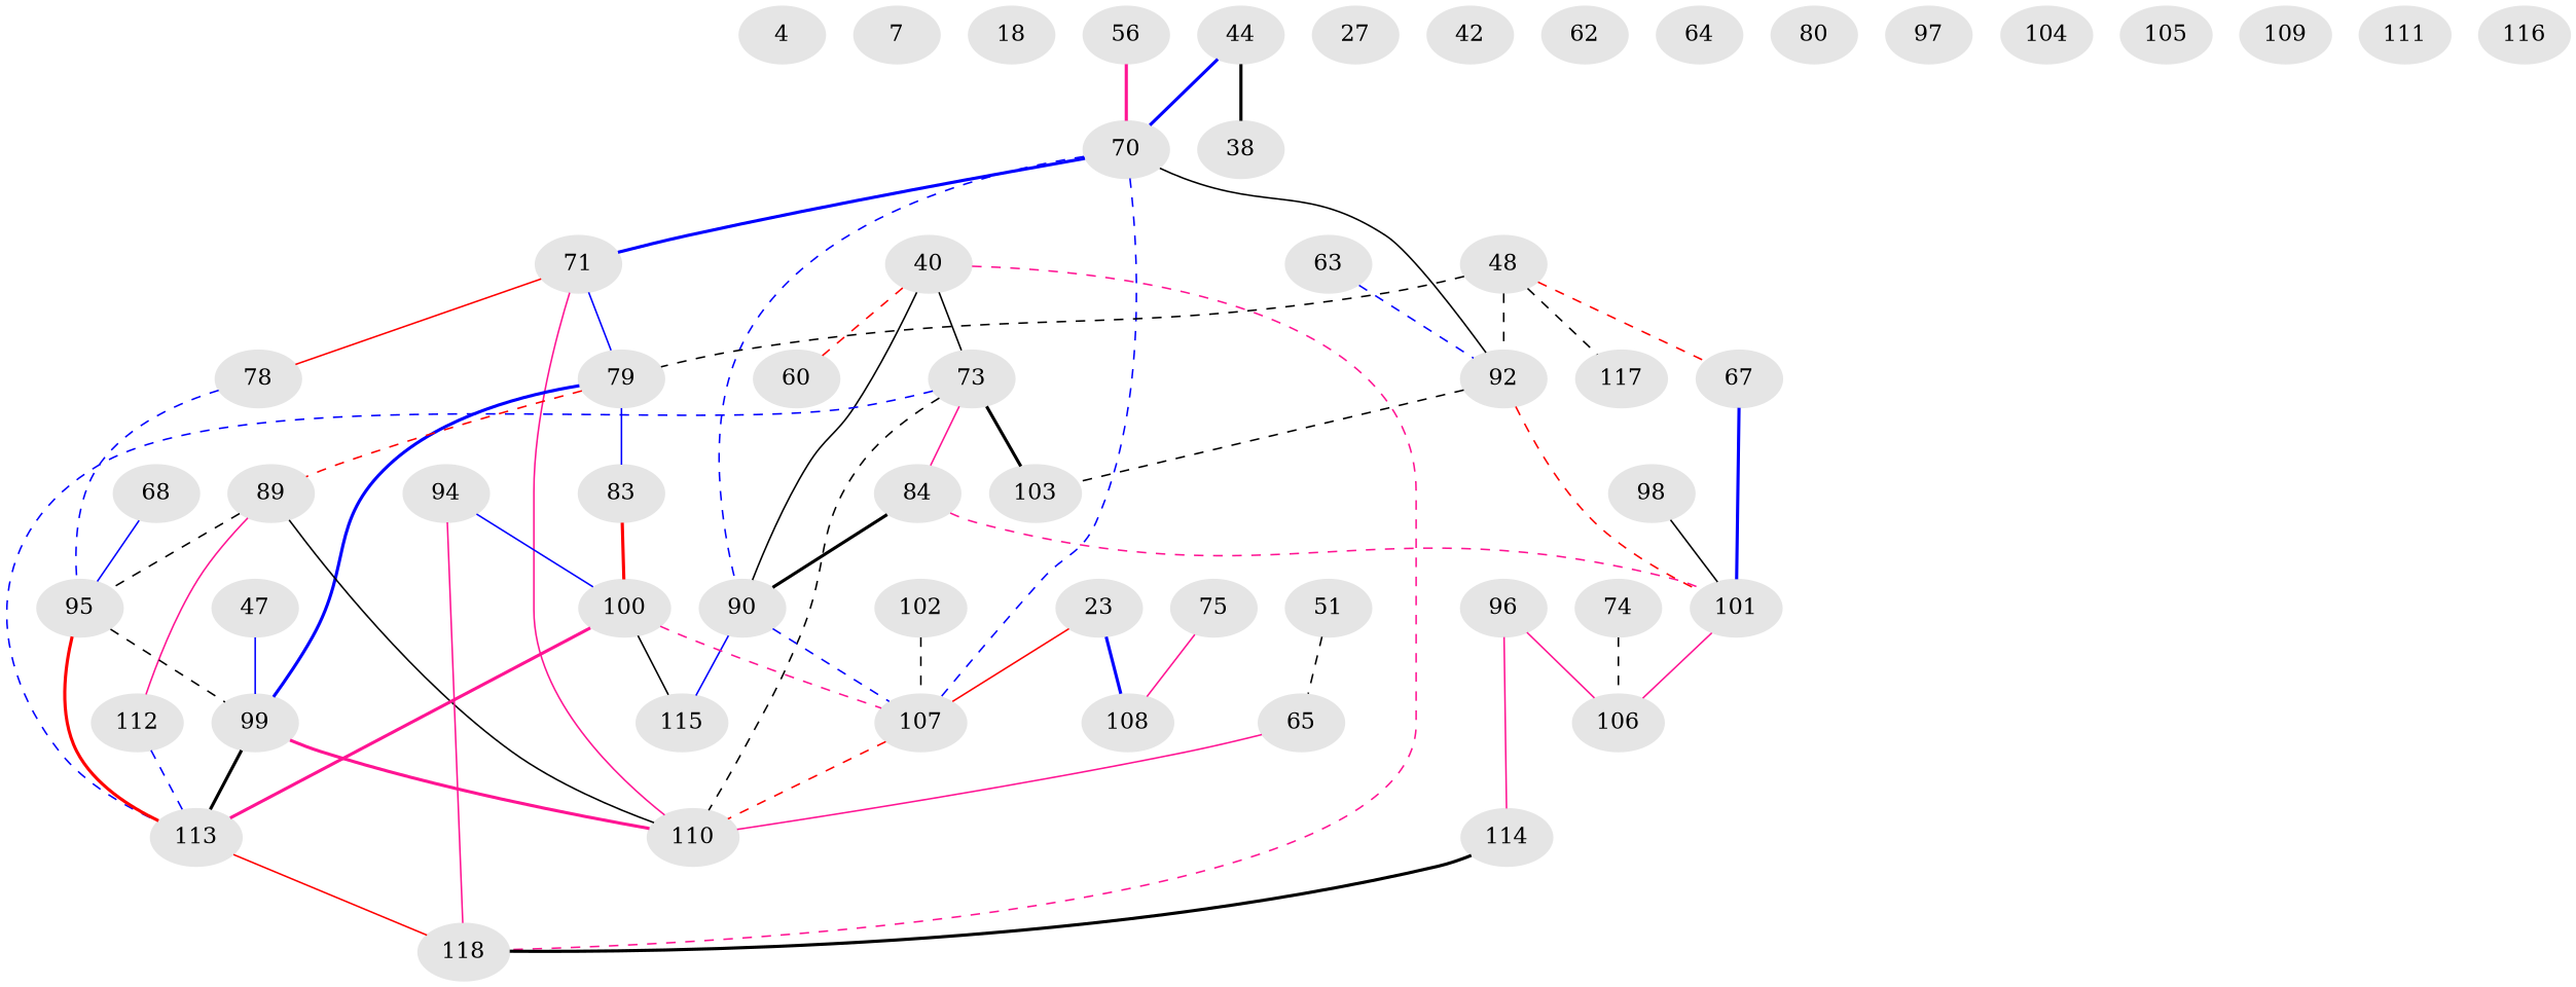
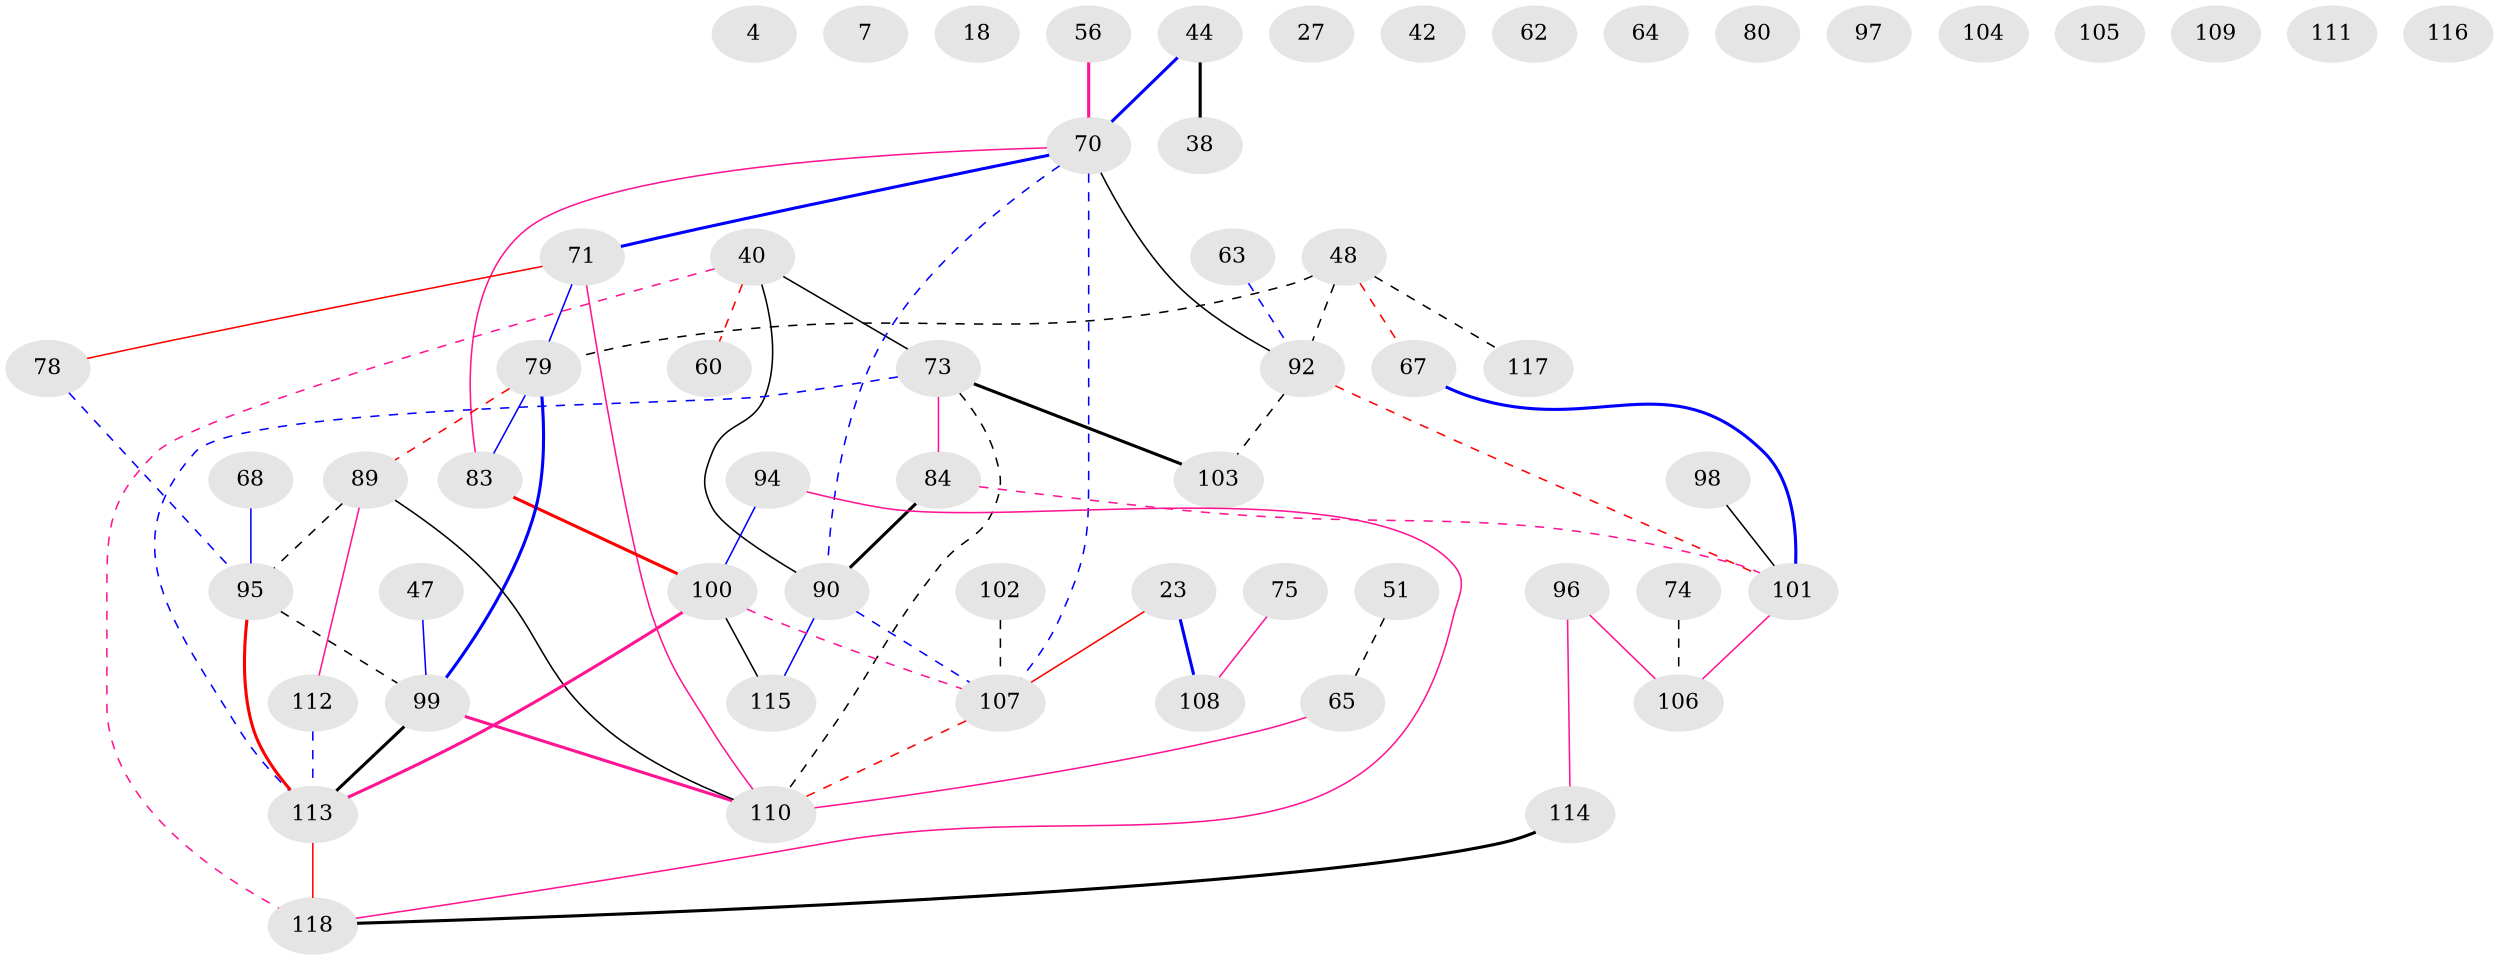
  graph {
    node [color=gray90 style=filled]
    edge [color=black style=dashed]
    4
    7
    18
    107 [super="+85+35+55"]
    110 [super="+33+82+76"]
    23
    108
    27
    40
    60
    73 [super="+2+45"]
    90 [super="+29+10+31+86"]
    118 [super="+11+43"]
    84 [super="+77"]
    103 [super="+34"]
    113 [super="+91"]
    115
    42
    70 [super="+14+66"]
    92 [super="+37"]
    71
    83 [super="+25+53+58+69"]
    44
    38
    106 [super="+8+22+39"]
    74
    99 [super="+28+54"]
    47
    48 [super="+6"]
    67
    79 [super="+50+57"]
    117
    101 [super="+13"]
    89 [super="+15+61"]
    51
    65
    56 [super="+26+17"]
    62
    63
    64
    95 [super="+88"]
    68
    78
    100 [super="+93+59"]
    75
    112 [super="+49"]
    80
    94
    96 [super="+12"]
    114
    97
    98
    102
    104
    105
    109
    111
    116
    107 -- 110 [color=red weight=2]
    23 -- 107 [color=red style=solid]
    23 -- 108 [color=blue style=bold]
    40 -- 60 [color=red]
    40 -- 73 [style=solid]
    40 -- 90 [style=solid]
    40 -- 118 [color=deeppink]
    73 -- 110
    73 -- 84 [color=deeppink style=solid]
    73 -- 103 [style=bold]
    73 -- 113 [color=blue weight=2]
    90 -- 107 [color=blue]
    90 -- 115 [color=blue style=solid]
    84 -- 90 [style=bold]
    84 -- 101 [color=deeppink]
    113 -- 118 [color=red style=solid weight=2]
    70 -- 107 [color=blue weight=3]
    70 -- 90 [color=blue]
    70 -- 92 [style=solid]
    70 -- 71 [color=blue style=bold]
+   70 -- 83 [color=deeppink style=solid]
    92 -- 103
    92 -- 101 [color=red weight=2]
    71 -- 110 [color=deeppink style=solid]
    71 -- 79 [color=blue style=solid]
    71 -- 78 [color=red style=solid]
    83 -- 100 [color=red style=bold]
    44 -- 70 [color=blue style=bold]
    44 -- 38 [style=bold]
    74 -- 106
    99 -- 110 [color=deeppink style=bold]
    99 -- 113 [style=bold]
    47 -- 99 [color=blue style=solid]
    48 -- 92 [weight=2]
    48 -- 67 [color=red]
    48 -- 79 [weight=2]
    48 -- 117
    67 -- 101 [color=blue style=bold]
    79 -- 83 [color=blue style=solid]
    79 -- 99 [color=blue style=bold weight=2]
    79 -- 89 [color=red]
    101 -- 106 [color=deeppink style=solid]
    89 -- 110 [style=solid weight=2]
    89 -- 95 [weight=2]
    89 -- 112 [color=deeppink style=solid]
    51 -- 65
    65 -- 110 [color=deeppink style=solid]
    56 -- 70 [color=deeppink style=bold weight=3]
    63 -- 92 [color=blue]
    95 -- 113 [color=red style=bold]
    95 -- 99 [weight=3]
    68 -- 95 [color=blue style=solid]
    78 -- 95 [color=blue]
    100 -- 107 [color=deeppink weight=3]
    100 -- 113 [color=deeppink style=bold]
    100 -- 115 [style=solid]
    75 -- 108 [color=deeppink style=solid]
    112 -- 113 [color=blue]
    94 -- 118 [color=deeppink style=solid]
    94 -- 100 [color=blue style=solid]
    96 -- 106 [color=deeppink style=solid]
    96 -- 114 [color=deeppink style=solid]
    114 -- 118 [style=bold]
    98 -- 101 [style=solid]
    102 -- 107
  }
